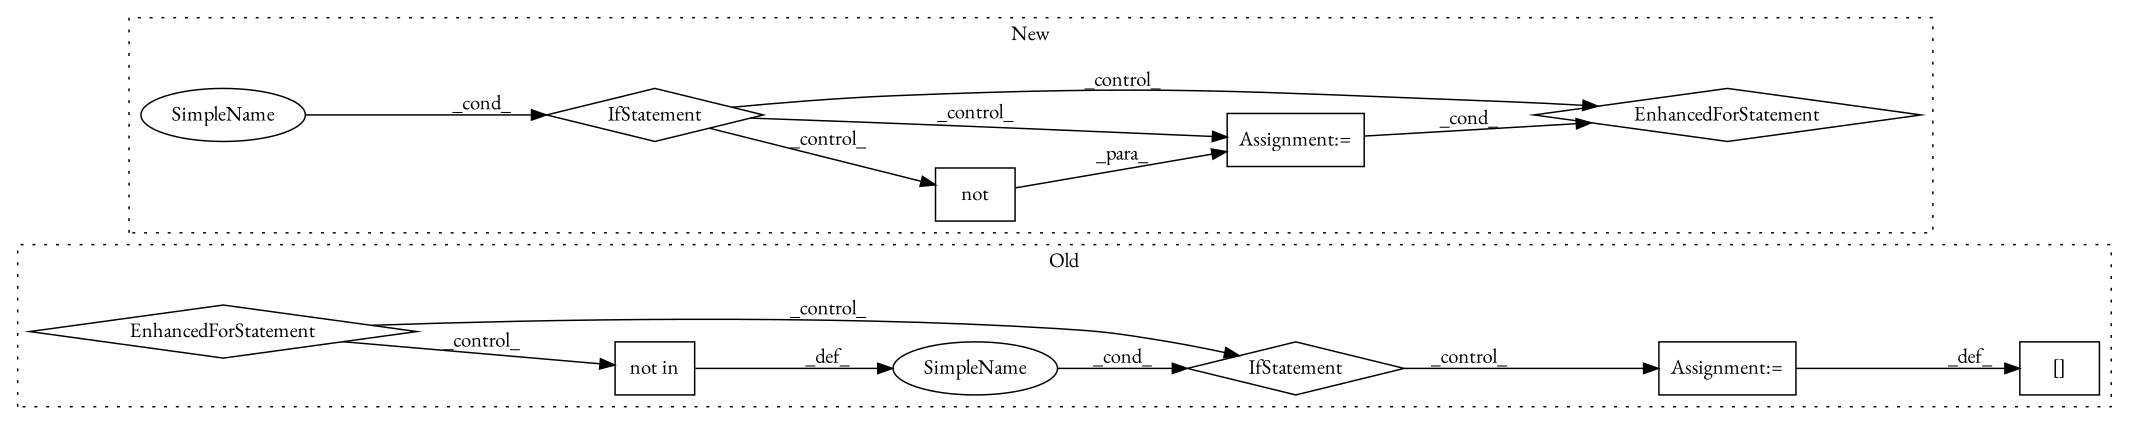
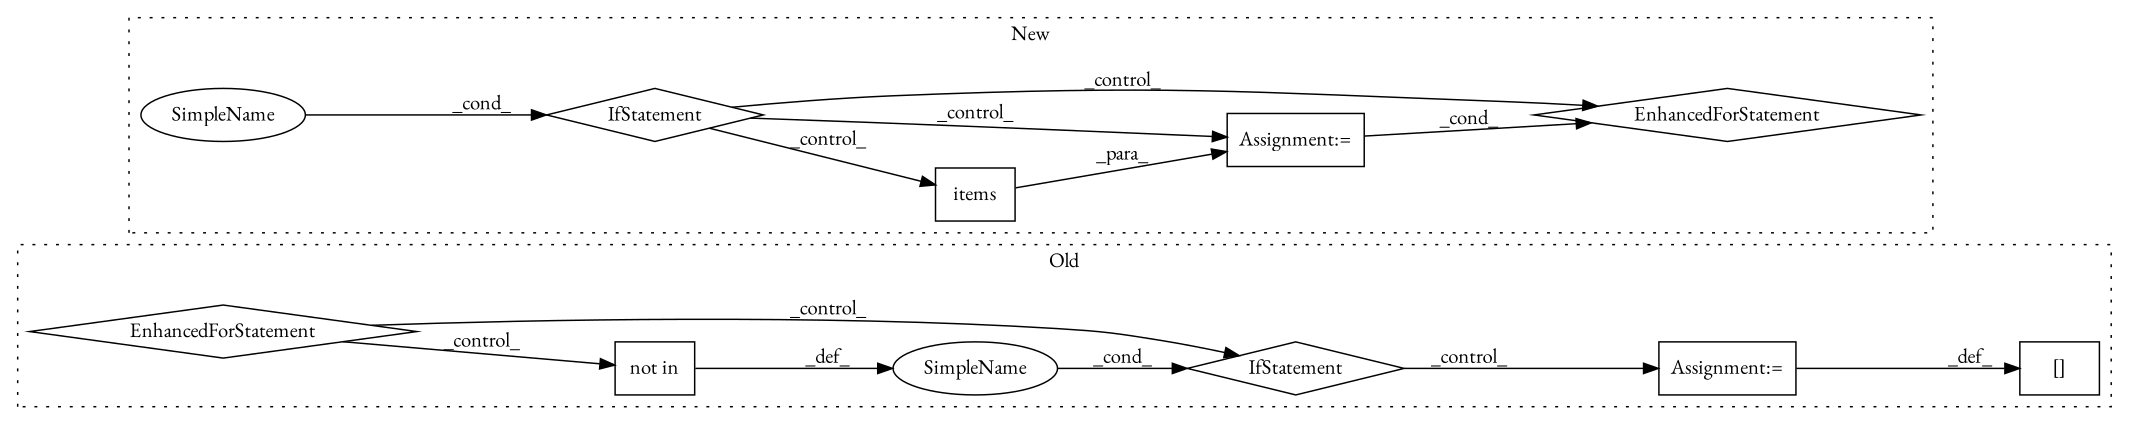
  digraph {
    rankdir=LR
    fontname="EB Garamond"
    node [a=25 shape=box fontname="EB Garamond"]
    edge [fontname="EB Garamond"]
    n1 [a=108 l=20 label="not in" s=3636]
    n2 [l="10,2" label=IfStatement s="3626,3656" shape=diamond]
    n3 [a=7 l=1 label="Assignment:=" s=3691]
    n4 [a=70 l="53,2" label=EnhancedForStatement s="3544,3616" shape=diamond]
    n5 [a=2 l="19,1" label="[]" s="3668,3690"]
    n6 [a=42 label=SimpleName shape=ellipse]
-   n7 [a=32 l=7 label=not s=6197]
+   n7 [a=32 l=7 label=items s=6197]
    n8 [a=7 l="85,2" label="Assignment:=" s="6085,6204"]
    n9 [a=70 l="85,2" label=EnhancedForStatement s="6085,6204" shape=diamond]
    n10 [a=42 label=SimpleName shape=ellipse]
    n11 [l="4,2" label=IfStatement s="6002,6027" shape=diamond]
    subgraph cluster_1 {
      label=Old
      style=dotted
      n1
      n2
      n3
      n4
      n5
      n6
    }
    subgraph cluster_2 {
      label=New
      style=dotted
      n7
      n8
      n9
      n10
      n11
    }
    n1 -> n6 [label=_def_]
    n2 -> n3 [label=_control_]
    n3 -> n5 [label=_def_]
    n4 -> n1 [label=_control_]
    n4 -> n2 [label=_control_]
    n6 -> n2 [label=_cond_]
    n7 -> n8 [label=_para_]
    n8 -> n9 [label=_cond_]
    n10 -> n11 [label=_cond_]
    n11 -> n7 [label=_control_]
    n11 -> n8 [label=_control_]
    n11 -> n9 [label=_control_]
  }
